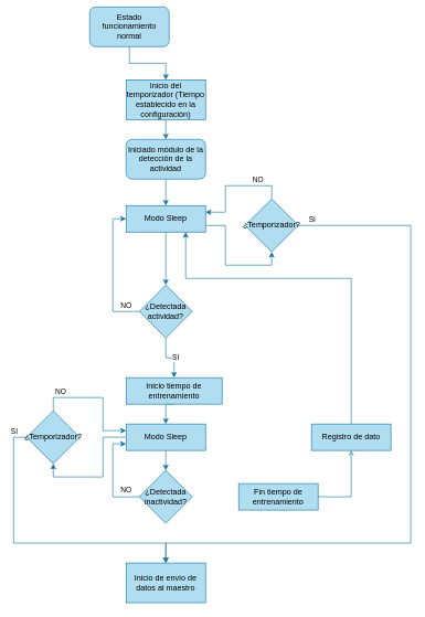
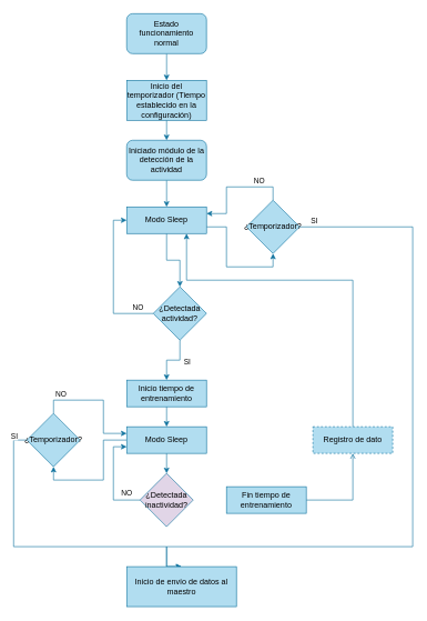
  <mxCell id="0" />
  <mxCell id="1" parent="0" />
  <mxCell id="2" style="edgeStyle=orthogonalEdgeStyle;rounded=0;orthogonalLoop=1;jettySize=auto;html=1;exitX=0.5;exitY=1;exitDx=0;exitDy=0;entryX=0.5;entryY=0;entryDx=0;entryDy=0;fillColor=#b1ddf0;strokeColor=#10739e;" edge="1" parent="1" source="3" target="5"><mxGeometry relative="1" as="geometry" /></mxCell>
- <mxCell id="3" value="Estado funcionamiento normal" style="rounded=1;whiteSpace=wrap;html=1;fillColor=#b1ddf0;strokeColor=#10739e;" vertex="1" parent="1"><mxGeometry x="135" y="10" width="120" height="60" as="geometry" /></mxCell>
+ <mxCell id="3" value="Estado funcionamiento normal" style="rounded=1;whiteSpace=wrap;html=1;fillColor=#b1ddf0;strokeColor=#10739e;" vertex="1" parent="1"><mxGeometry x="190" y="20" width="120" height="60" as="geometry" /></mxCell>
  <mxCell id="4" style="edgeStyle=orthogonalEdgeStyle;rounded=0;orthogonalLoop=1;jettySize=auto;html=1;exitX=0.5;exitY=1;exitDx=0;exitDy=0;entryX=0.5;entryY=0;entryDx=0;entryDy=0;fillColor=#b1ddf0;strokeColor=#10739e;" edge="1" parent="1" source="5" target="7"><mxGeometry relative="1" as="geometry" /></mxCell>
  <mxCell id="5" value="Inicio del temporizador (Tiempo establecido en la configuración)" style="rounded=0;whiteSpace=wrap;html=1;fillColor=#b1ddf0;strokeColor=#10739e;" vertex="1" parent="1"><mxGeometry x="190" y="120" width="120" height="60" as="geometry" /></mxCell>
  <mxCell id="6" style="edgeStyle=orthogonalEdgeStyle;rounded=0;orthogonalLoop=1;jettySize=auto;html=1;exitX=0.5;exitY=1;exitDx=0;exitDy=0;entryX=0.5;entryY=0;entryDx=0;entryDy=0;fillColor=#b1ddf0;strokeColor=#10739e;" edge="1" parent="1" source="7" target="10"><mxGeometry relative="1" as="geometry" /></mxCell>
  <mxCell id="7" value="Iniciado módulo de la detección de la actividad" style="whiteSpace=wrap;html=1;fillColor=#b1ddf0;strokeColor=#10739e;rounded=1;" vertex="1" parent="1"><mxGeometry x="190" y="210" width="120" height="60" as="geometry" /></mxCell>
  <mxCell id="8" style="edgeStyle=orthogonalEdgeStyle;rounded=0;orthogonalLoop=1;jettySize=auto;html=1;exitX=1;exitY=0.75;exitDx=0;exitDy=0;entryX=0.5;entryY=1;entryDx=0;entryDy=0;fillColor=#b1ddf0;strokeColor=#10739e;" edge="1" parent="1" source="10" target="15"><mxGeometry relative="1" as="geometry" /></mxCell>
  <mxCell id="9" style="edgeStyle=orthogonalEdgeStyle;rounded=0;orthogonalLoop=1;jettySize=auto;html=1;exitX=0.5;exitY=1;exitDx=0;exitDy=0;entryX=0.5;entryY=0;entryDx=0;entryDy=0;fillColor=#b1ddf0;strokeColor=#10739e;" edge="1" parent="1" source="10" target="20"><mxGeometry relative="1" as="geometry" /></mxCell>
  <mxCell id="10" value="Modo Sleep" style="rounded=0;whiteSpace=wrap;html=1;fillColor=#b1ddf0;strokeColor=#10739e;" vertex="1" parent="1"><mxGeometry x="190" y="310" width="120" height="40" as="geometry" /></mxCell>
  <mxCell id="11" style="edgeStyle=orthogonalEdgeStyle;rounded=0;orthogonalLoop=1;jettySize=auto;html=1;exitX=0.5;exitY=0;exitDx=0;exitDy=0;entryX=1;entryY=0.25;entryDx=0;entryDy=0;fillColor=#b1ddf0;strokeColor=#10739e;" edge="1" parent="1" source="15" target="10"><mxGeometry relative="1" as="geometry" /></mxCell>
  <mxCell id="12" value="NO" style="edgeLabel;html=1;align=center;verticalAlign=middle;resizable=0;points=[];" vertex="1" connectable="0" parent="11"><mxGeometry x="-0.479" y="-1" relative="1" as="geometry"><mxPoint y="-9" as="offset" /></mxGeometry></mxCell>
  <mxCell id="13" style="edgeStyle=orthogonalEdgeStyle;rounded=0;orthogonalLoop=1;jettySize=auto;html=1;exitX=1;exitY=0.5;exitDx=0;exitDy=0;entryX=0.5;entryY=0;entryDx=0;entryDy=0;fillColor=#b1ddf0;strokeColor=#10739e;" edge="1" parent="1" source="15" target="37"><mxGeometry relative="1" as="geometry"><Array as="points"><mxPoint x="620" y="340" /><mxPoint x="620" y="820" /><mxPoint x="250" y="820" /></Array></mxGeometry></mxCell>
  <mxCell id="14" value="SI" style="edgeLabel;html=1;align=center;verticalAlign=middle;resizable=0;points=[];" vertex="1" connectable="0" parent="13"><mxGeometry x="-0.901" y="-3" relative="1" as="geometry"><mxPoint x="-32" y="-13" as="offset" /></mxGeometry></mxCell>
  <mxCell id="15" value="¿Temporizador?" style="rhombus;whiteSpace=wrap;html=1;fillColor=#b1ddf0;strokeColor=#10739e;" vertex="1" parent="1"><mxGeometry x="370" y="300" width="80" height="80" as="geometry" /></mxCell>
  <mxCell id="16" style="edgeStyle=orthogonalEdgeStyle;rounded=0;orthogonalLoop=1;jettySize=auto;html=1;exitX=0;exitY=0.5;exitDx=0;exitDy=0;entryX=0;entryY=0.5;entryDx=0;entryDy=0;fillColor=#b1ddf0;strokeColor=#10739e;" edge="1" parent="1" source="20" target="10"><mxGeometry relative="1" as="geometry" /></mxCell>
  <mxCell id="17" value="NO" style="edgeLabel;html=1;align=center;verticalAlign=middle;resizable=0;points=[];" vertex="1" connectable="0" parent="16"><mxGeometry x="-0.768" y="-1" relative="1" as="geometry"><mxPoint x="2" y="-9" as="offset" /></mxGeometry></mxCell>
  <mxCell id="18" style="edgeStyle=orthogonalEdgeStyle;rounded=0;orthogonalLoop=1;jettySize=auto;html=1;exitX=0.5;exitY=1;exitDx=0;exitDy=0;entryX=0.5;entryY=0;entryDx=0;entryDy=0;fillColor=#b1ddf0;strokeColor=#10739e;" edge="1" parent="1" source="20" target="22"><mxGeometry relative="1" as="geometry" /></mxCell>
  <mxCell id="19" value="SI" style="edgeLabel;html=1;align=center;verticalAlign=middle;resizable=0;points=[];" vertex="1" connectable="0" parent="18"><mxGeometry x="-0.2" y="2" relative="1" as="geometry"><mxPoint x="12" as="offset" /></mxGeometry></mxCell>
- <mxCell id="20" value="¿Detectada actividad?" style="rhombus;whiteSpace=wrap;html=1;fillColor=#b1ddf0;strokeColor=#10739e;" vertex="1" parent="1"><mxGeometry x="210" y="430" width="80" height="80" as="geometry" /></mxCell>
+ <mxCell id="20" value="¿Detectada actividad?" style="rhombus;whiteSpace=wrap;html=1;fillColor=#b1ddf0;strokeColor=#10739e;" vertex="1" parent="1"><mxGeometry x="230" y="430" width="80" height="80" as="geometry" /></mxCell>
  <mxCell id="21" style="edgeStyle=orthogonalEdgeStyle;rounded=0;orthogonalLoop=1;jettySize=auto;html=1;exitX=0.5;exitY=1;exitDx=0;exitDy=0;entryX=0.5;entryY=0;entryDx=0;entryDy=0;fillColor=#b1ddf0;strokeColor=#10739e;" edge="1" parent="1" source="22" target="25"><mxGeometry relative="1" as="geometry" /></mxCell>
- <mxCell id="22" value="Inicio tiempo de entrenamiento" style="rounded=0;whiteSpace=wrap;html=1;fillColor=#b1ddf0;strokeColor=#10739e;" vertex="1" parent="1"><mxGeometry x="190" y="570" width="145" height="40" as="geometry" /></mxCell>
+ <mxCell id="22" value="Inicio tiempo de entrenamiento" style="rounded=0;whiteSpace=wrap;html=1;fillColor=#b1ddf0;strokeColor=#10739e;" vertex="1" parent="1"><mxGeometry x="190" y="570" width="120" height="40" as="geometry" /></mxCell>
  <mxCell id="23" style="edgeStyle=orthogonalEdgeStyle;rounded=0;orthogonalLoop=1;jettySize=auto;html=1;exitX=0;exitY=0.5;exitDx=0;exitDy=0;entryX=0.5;entryY=1;entryDx=0;entryDy=0;fillColor=#b1ddf0;strokeColor=#10739e;" edge="1" parent="1" source="25" target="30"><mxGeometry relative="1" as="geometry" /></mxCell>
  <mxCell id="24" style="edgeStyle=orthogonalEdgeStyle;rounded=0;orthogonalLoop=1;jettySize=auto;html=1;exitX=0.5;exitY=1;exitDx=0;exitDy=0;entryX=0.5;entryY=0;entryDx=0;entryDy=0;fillColor=#b1ddf0;strokeColor=#10739e;" edge="1" parent="1" source="25" target="32"><mxGeometry relative="1" as="geometry" /></mxCell>
  <mxCell id="25" value="Modo Sleep" style="rounded=0;whiteSpace=wrap;html=1;fillColor=#b1ddf0;strokeColor=#10739e;" vertex="1" parent="1"><mxGeometry x="190" y="640" width="120" height="40" as="geometry" /></mxCell>
  <mxCell id="26" style="edgeStyle=orthogonalEdgeStyle;rounded=0;orthogonalLoop=1;jettySize=auto;html=1;exitX=0.5;exitY=0;exitDx=0;exitDy=0;entryX=0;entryY=0.25;entryDx=0;entryDy=0;fillColor=#b1ddf0;strokeColor=#10739e;" edge="1" parent="1" source="30" target="25"><mxGeometry relative="1" as="geometry" /></mxCell>
  <mxCell id="27" value="NO" style="edgeLabel;html=1;align=center;verticalAlign=middle;resizable=0;points=[];" vertex="1" connectable="0" parent="26"><mxGeometry x="-0.278" y="3" relative="1" as="geometry"><mxPoint x="-35" y="-7" as="offset" /></mxGeometry></mxCell>
  <mxCell id="28" style="edgeStyle=orthogonalEdgeStyle;rounded=0;orthogonalLoop=1;jettySize=auto;html=1;exitX=0;exitY=0.5;exitDx=0;exitDy=0;entryX=0.5;entryY=0;entryDx=0;entryDy=0;fillColor=#b1ddf0;strokeColor=#10739e;" edge="1" parent="1" source="30" target="37"><mxGeometry relative="1" as="geometry"><Array as="points"><mxPoint x="20" y="660" /><mxPoint x="20" y="820" /><mxPoint x="250" y="820" /></Array></mxGeometry></mxCell>
  <mxCell id="29" value="SI" style="edgeLabel;html=1;align=center;verticalAlign=middle;resizable=0;points=[];" vertex="1" connectable="0" parent="28"><mxGeometry x="-0.718" y="2" relative="1" as="geometry"><mxPoint x="-2" y="-52" as="offset" /></mxGeometry></mxCell>
  <mxCell id="30" value="¿Temporizador?" style="rhombus;whiteSpace=wrap;html=1;fillColor=#b1ddf0;strokeColor=#10739e;" vertex="1" parent="1"><mxGeometry x="40" y="620" width="80" height="80" as="geometry" /></mxCell>
  <mxCell id="31" value="NO" style="edgeStyle=orthogonalEdgeStyle;rounded=0;orthogonalLoop=1;jettySize=auto;html=1;exitX=0;exitY=0.5;exitDx=0;exitDy=0;entryX=0;entryY=0.75;entryDx=0;entryDy=0;fillColor=#b1ddf0;strokeColor=#10739e;" edge="1" parent="1" source="32" target="25"><mxGeometry x="-0.714" y="-10" relative="1" as="geometry"><mxPoint as="offset" /></mxGeometry></mxCell>
- <mxCell id="32" value="¿Detectada inactividad?" style="rhombus;whiteSpace=wrap;html=1;fillColor=#b1ddf0;strokeColor=#10739e;" vertex="1" parent="1"><mxGeometry x="210" y="710" width="80" height="80" as="geometry" /></mxCell>
+ <mxCell id="32" value="¿Detectada inactividad?" style="rhombus;whiteSpace=wrap;html=1;fillColor=#e1d5e7;strokeColor=#10739e;" vertex="1" parent="1"><mxGeometry x="210" y="710" width="80" height="80" as="geometry" /></mxCell>
  <mxCell id="33" style="edgeStyle=orthogonalEdgeStyle;rounded=0;orthogonalLoop=1;jettySize=auto;html=1;exitX=1;exitY=0.5;exitDx=0;exitDy=0;entryX=0.5;entryY=1;entryDx=0;entryDy=0;fillColor=#b1ddf0;strokeColor=#10739e;endArrow=open;" edge="1" parent="1" source="34" target="36"><mxGeometry relative="1" as="geometry" /></mxCell>
- <mxCell id="34" value="Fin tiempo de entrenamiento" style="rounded=0;whiteSpace=wrap;html=1;fillColor=#b1ddf0;strokeColor=#10739e;" vertex="1" parent="1"><mxGeometry x="360" y="730" width="120" height="40" as="geometry" /></mxCell>
+ <mxCell id="34" value="Fin tiempo de entrenamiento" style="rounded=0;whiteSpace=wrap;html=1;fillColor=#b1ddf0;strokeColor=#10739e;" vertex="1" parent="1"><mxGeometry x="340" y="730" width="120" height="40" as="geometry" /></mxCell>
  <mxCell id="35" style="edgeStyle=orthogonalEdgeStyle;rounded=0;orthogonalLoop=1;jettySize=auto;html=1;exitX=0.5;exitY=0;exitDx=0;exitDy=0;entryX=0.75;entryY=1;entryDx=0;entryDy=0;fillColor=#b1ddf0;strokeColor=#10739e;" edge="1" parent="1" source="36" target="10"><mxGeometry relative="1" as="geometry"><Array as="points"><mxPoint x="530" y="420" /><mxPoint x="280" y="420" /></Array></mxGeometry></mxCell>
- <mxCell id="36" value="Registro de dato" style="rounded=0;whiteSpace=wrap;html=1;fillColor=#b1ddf0;strokeColor=#10739e;" vertex="1" parent="1"><mxGeometry x="470" y="640" width="120" height="40" as="geometry" /></mxCell>
- <mxCell id="37" value="Inicio de envío de datos al maestro" style="rounded=0;whiteSpace=wrap;html=1;fillColor=#b1ddf0;strokeColor=#10739e;" vertex="1" parent="1"><mxGeometry x="190" y="850" width="120" height="60" as="geometry" /></mxCell>
+ <mxCell id="36" value="Registro de dato" style="rounded=0;whiteSpace=wrap;html=1;fillColor=#b1ddf0;strokeColor=#10739e;dashed=1;" vertex="1" parent="1"><mxGeometry x="470" y="640" width="120" height="40" as="geometry" /></mxCell>
+ <mxCell id="37" value="Inicio de envío de datos al maestro" style="rounded=0;whiteSpace=wrap;html=1;fillColor=#b1ddf0;strokeColor=#10739e;" vertex="1" parent="1"><mxGeometry x="190" y="850" width="165" height="60" as="geometry" /></mxCell>
